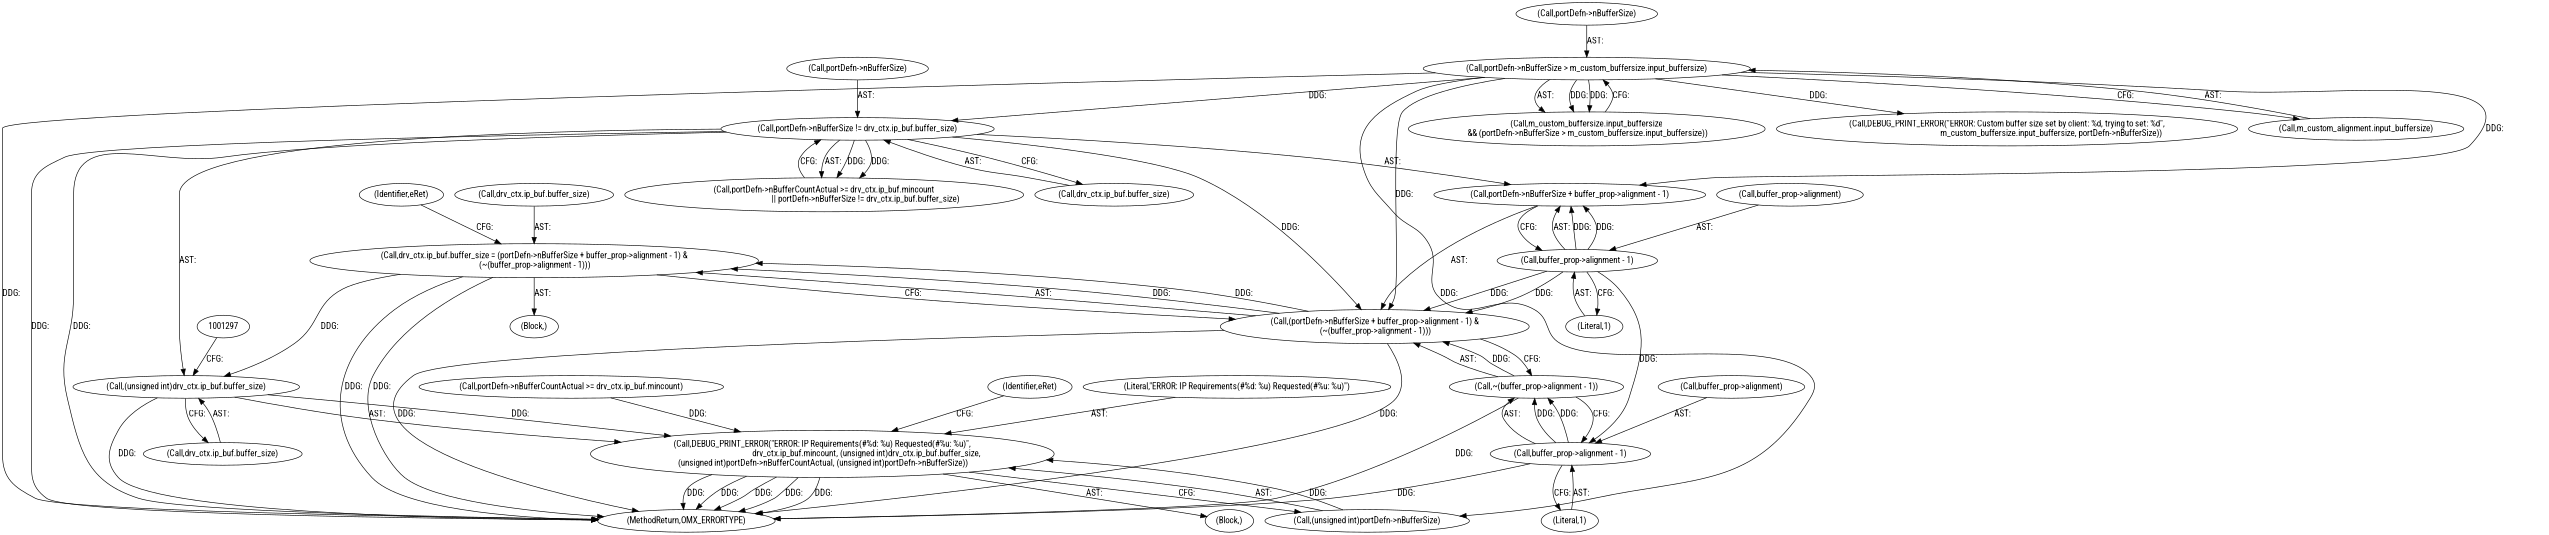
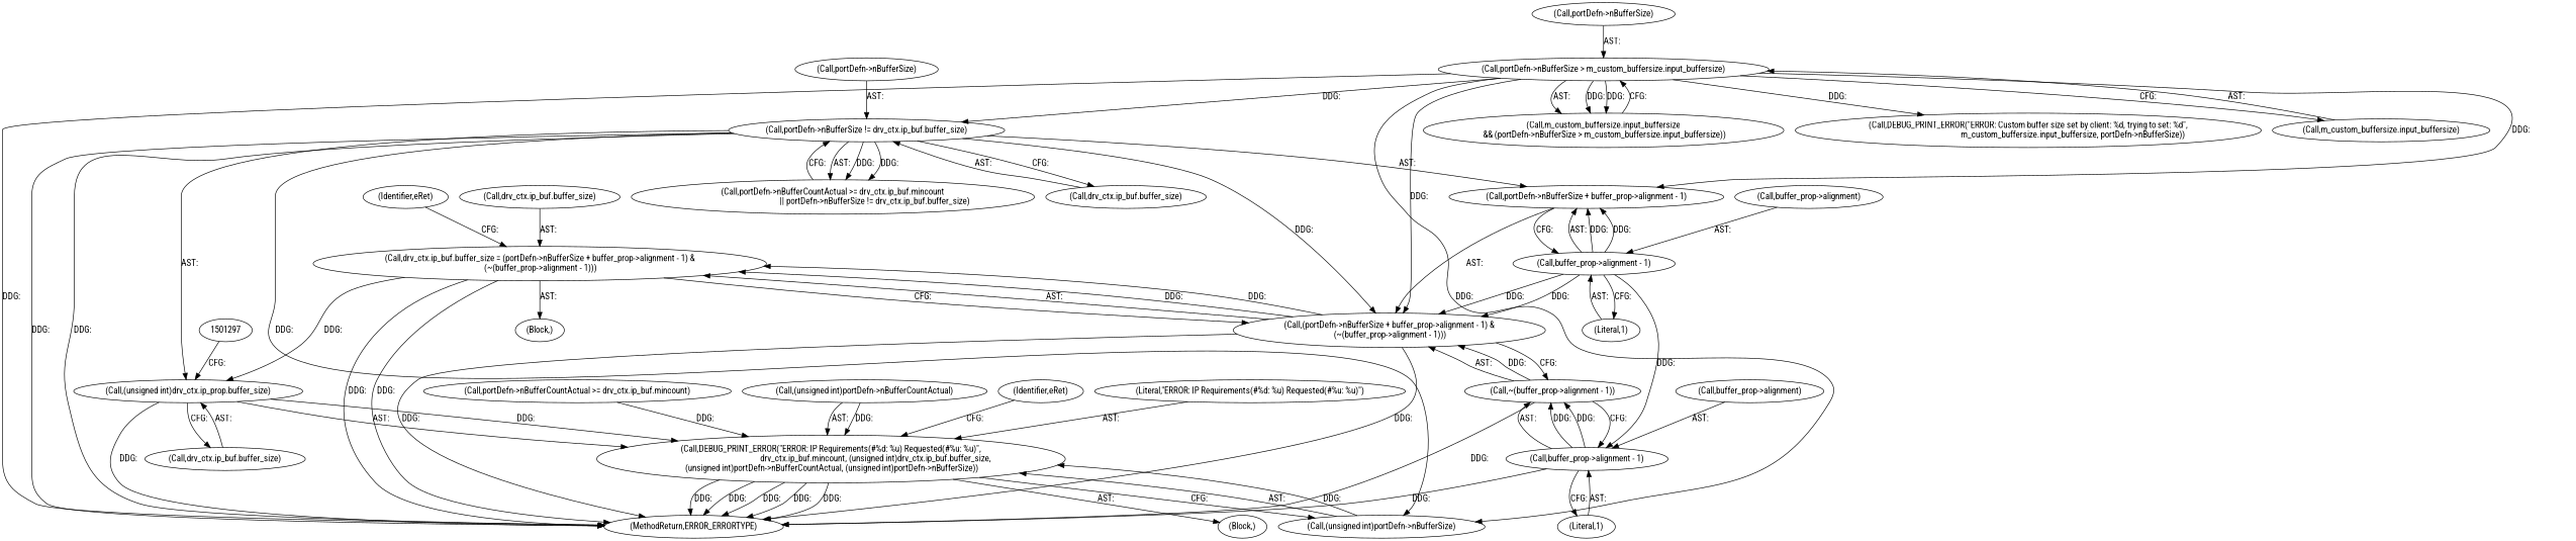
  digraph {
    fontname="Roboto Condensed"
    node [fontname="Roboto Condensed"]
    edge [fontname="Roboto Condensed"]
    n1 [label="(Call,drv_ctx.ip_buf.buffer_size = (portDefn->nBufferSize + buffer_prop->alignment - 1) &\n (~(buffer_prop->alignment - 1)))"]
    n2 [label="(Call,(portDefn->nBufferSize + buffer_prop->alignment - 1) &\n (~(buffer_prop->alignment - 1)))"]
-   n3 [label="(Call,(unsigned int)drv_ctx.ip_buf.buffer_size)"]
-   n4 [label="(MethodReturn,OMX_ERRORTYPE)"]
+   n3 [label="(Call,(unsigned int)drv_ctx.ip_prop.buffer_size)"]
+   n4 [label="(MethodReturn,ERROR_ERRORTYPE)"]
    n5 [label="(Block,)"]
    n6 [label="(Call,~(buffer_prop->alignment - 1))"]
    n7 [label="(Call,DEBUG_PRINT_ERROR(\"ERROR: IP Requirements(#%d: %u) Requested(#%u: %u)\",\n                                               drv_ctx.ip_buf.mincount, (unsigned int)drv_ctx.ip_buf.buffer_size,\n (unsigned int)portDefn->nBufferCountActual, (unsigned int)portDefn->nBufferSize))"]
    n8 [label="(Call,drv_ctx.ip_buf.buffer_size)"]
    n9 [label="(Call,buffer_prop->alignment - 1)"]
    n10 [label="(Call,portDefn->nBufferSize != drv_ctx.ip_buf.buffer_size)"]
    n11 [label="(Call,portDefn->nBufferSize + buffer_prop->alignment - 1)"]
    n12 [label="(Call,(unsigned int)portDefn->nBufferSize)"]
    n13 [label="(Call,portDefn->nBufferCountActual >= drv_ctx.ip_buf.mincount\n                                            || portDefn->nBufferSize != drv_ctx.ip_buf.buffer_size)"]
    n14 [label="(Call,drv_ctx.ip_buf.buffer_size)"]
    n15 [label="(Call,buffer_prop->alignment - 1)"]
    n16 [label="(Call,portDefn->nBufferSize > m_custom_buffersize.input_buffersize)"]
    n17 [label="(Call,m_custom_buffersize.input_buffersize\n && (portDefn->nBufferSize > m_custom_buffersize.input_buffersize))"]
    n18 [label="(Call,DEBUG_PRINT_ERROR(\"ERROR: Custom buffer size set by client: %d, trying to set: %d\",\n                                               m_custom_buffersize.input_buffersize, portDefn->nBufferSize))"]
-   n19 [label="(Call,m_custom_alignment.input_buffersize)"]
+   n19 [label="(Call,m_custom_buffersize.input_buffersize)"]
    n20 [label="(Literal,1)"]
    n21 [label="(Literal,1)"]
    n22 [label="(Block,)"]
    n23 [label="(Identifier,eRet)"]
    n24 [label="(Identifier,eRet)"]
    n25 [label="(Call,drv_ctx.ip_buf.buffer_size)"]
    n26 [label="(Call,buffer_prop->alignment)"]
    n27 [label="(Call,portDefn->nBufferSize)"]
    n28 [label="(Call,portDefn->nBufferSize)"]
    n29 [label="(Literal,\"ERROR: IP Requirements(#%d: %u) Requested(#%u: %u)\")"]
+   n30 [label="(Call,(unsigned int)portDefn->nBufferCountActual)"]
    n31 [label="(Call,buffer_prop->alignment)"]
    n32 [label="(Call,portDefn->nBufferCountActual >= drv_ctx.ip_buf.mincount)"]
-   1001297
+   1001297 [label=1501297]
    n1 -> n2 [label="CFG: "]
    n1 -> n3 [label="DDG: "]
    n1 -> n4 [label="DDG: "]
    n1 -> n4 [label="DDG: "]
    n1 -> n5 [label="AST: "]
    n2 -> n1 [label="AST: "]
    n2 -> n1 [label="DDG: "]
    n2 -> n1 [label="DDG: "]
    n2 -> n4 [label="DDG: "]
    n2 -> n4 [label="DDG: "]
    n2 -> n6 [label="CFG: "]
    n3 -> n4 [label="DDG: "]
    n3 -> n7 [label="AST: "]
    n3 -> n7 [label="DDG: "]
    n3 -> n8 [label="CFG: "]
    n6 -> n2 [label="AST: "]
    n6 -> n2 [label="DDG: "]
    n6 -> n4 [label="DDG: "]
    n6 -> n9 [label="CFG: "]
    n7 -> n4 [label="DDG: "]
    n7 -> n4 [label="DDG: "]
    n7 -> n4 [label="DDG: "]
    n7 -> n4 [label="DDG: "]
    n7 -> n4 [label="DDG: "]
    n7 -> n12 [label="CFG: "]
    n7 -> n22 [label="AST: "]
    n8 -> n3 [label="AST: "]
    n9 -> n4 [label="DDG: "]
    n9 -> n6 [label="AST: "]
    n9 -> n6 [label="DDG: "]
    n9 -> n6 [label="DDG: "]
    n9 -> n21 [label="CFG: "]
    n10 -> n2 [label="DDG: "]
    n10 -> n3 [label="AST: "]
    n10 -> n4 [label="DDG: "]
    n10 -> n4 [label="DDG: "]
    n10 -> n11 [label="AST: "]
+   n10 -> n12 [label="DDG: "]
    n10 -> n13 [label="AST: "]
    n10 -> n13 [label="DDG: "]
    n10 -> n13 [label="DDG: "]
    n10 -> n14 [label="CFG: "]
    n11 -> n2 [label="AST: "]
    n11 -> n15 [label="CFG: "]
    n12 -> n7 [label="AST: "]
    n12 -> n7 [label="DDG: "]
    n13 -> n10 [label="CFG: "]
    n14 -> n10 [label="AST: "]
    n15 -> n2 [label="DDG: "]
    n15 -> n2 [label="DDG: "]
    n15 -> n9 [label="DDG: "]
    n15 -> n11 [label="AST: "]
    n15 -> n11 [label="DDG: "]
    n15 -> n11 [label="DDG: "]
    n15 -> n20 [label="CFG: "]
    n16 -> n2 [label="DDG: "]
    n16 -> n4 [label="DDG: "]
    n16 -> n10 [label="DDG: "]
    n16 -> n11 [label="DDG: "]
    n16 -> n12 [label="DDG: "]
    n16 -> n17 [label="AST: "]
    n16 -> n17 [label="DDG: "]
    n16 -> n17 [label="DDG: "]
    n16 -> n18 [label="DDG: "]
    n16 -> n19 [label="CFG: "]
    n17 -> n16 [label="CFG: "]
    n19 -> n16 [label="AST: "]
    n20 -> n15 [label="AST: "]
    n21 -> n9 [label="AST: "]
    n23 -> n1 [label="CFG: "]
    n24 -> n7 [label="CFG: "]
    n25 -> n1 [label="AST: "]
    n26 -> n15 [label="AST: "]
    n27 -> n10 [label="AST: "]
    n28 -> n16 [label="AST: "]
    n29 -> n7 [label="AST: "]
+   n30 -> n7 [label="AST: "]
+   n30 -> n7 [label="DDG: "]
    n31 -> n9 [label="AST: "]
    n32 -> n7 [label="DDG: "]
    1001297 -> n3 [label="CFG: "]
  }
